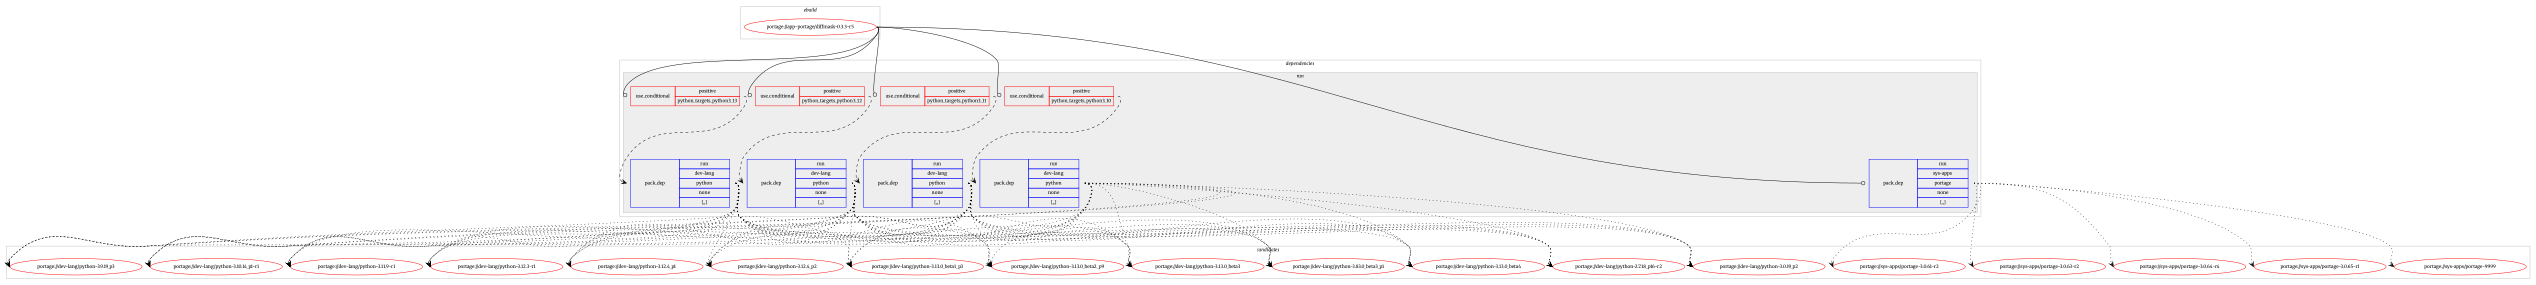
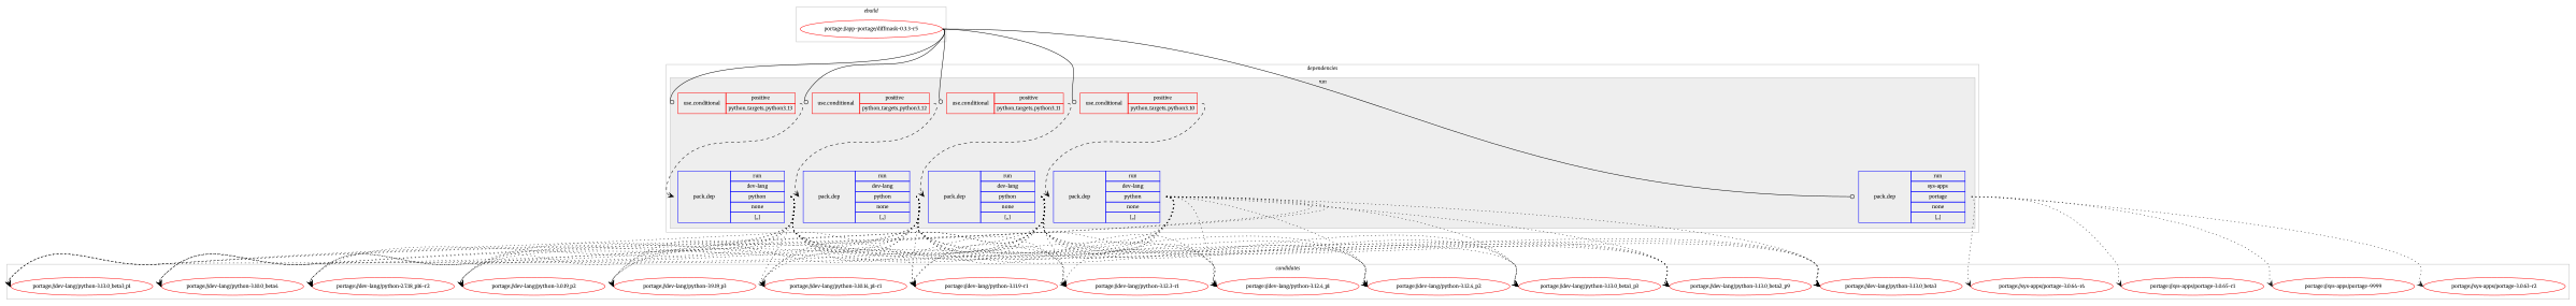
  digraph {
    compound=true
    concentrate=true
    fontname=Merriweather
    fontsize=10
    newrank=true
    rankdir=TB
    ranksep=1.5
    node [color=red fontname=Merriweather fontsize=10]
    edge [arrowhead=vee fontname=Merriweather headport=w style=dotted tailport=e weight=100]
    n1 [label="portage://app-portage/diffmask-0.3.3-r5" width=4]
    n2 [color=blue label=<<TABLE BORDER="0" CELLBORDER="1" CELLSPACING="0" CELLPADDING="4" WIDTH="220"><TR><TD ROWSPAN="6" CELLPADDING="30">pack_dep</TD></TR><TR><TD WIDTH="110">run</TD></TR><TR><TD>dev-lang</TD></TR><TR><TD>python</TD></TR><TR><TD>none</TD></TR><TR><TD>[,,]</TD></TR></TABLE>> shape=none]
    n3 [label=<<TABLE BORDER="0" CELLBORDER="1" CELLSPACING="0" CELLPADDING="4"><TR><TD ROWSPAN="3" CELLPADDING="10">use_conditional</TD></TR><TR><TD>positive</TD></TR><TR><TD>python_targets_python3_10</TD></TR></TABLE>> shape=none]
    n4 [color=blue label=<<TABLE BORDER="0" CELLBORDER="1" CELLSPACING="0" CELLPADDING="4" WIDTH="220"><TR><TD ROWSPAN="6" CELLPADDING="30">pack_dep</TD></TR><TR><TD WIDTH="110">run</TD></TR><TR><TD>dev-lang</TD></TR><TR><TD>python</TD></TR><TR><TD>none</TD></TR><TR><TD>[,,]</TD></TR></TABLE>> shape=none]
    n5 [label=<<TABLE BORDER="0" CELLBORDER="1" CELLSPACING="0" CELLPADDING="4"><TR><TD ROWSPAN="3" CELLPADDING="10">use_conditional</TD></TR><TR><TD>positive</TD></TR><TR><TD>python_targets_python3_11</TD></TR></TABLE>> shape=none]
    n6 [color=blue label=<<TABLE BORDER="0" CELLBORDER="1" CELLSPACING="0" CELLPADDING="4" WIDTH="220"><TR><TD ROWSPAN="6" CELLPADDING="30">pack_dep</TD></TR><TR><TD WIDTH="110">run</TD></TR><TR><TD>dev-lang</TD></TR><TR><TD>python</TD></TR><TR><TD>none</TD></TR><TR><TD>[,,]</TD></TR></TABLE>> shape=none]
    n7 [label=<<TABLE BORDER="0" CELLBORDER="1" CELLSPACING="0" CELLPADDING="4"><TR><TD ROWSPAN="3" CELLPADDING="10">use_conditional</TD></TR><TR><TD>positive</TD></TR><TR><TD>python_targets_python3_12</TD></TR></TABLE>> shape=none]
    n8 [color=blue label=<<TABLE BORDER="0" CELLBORDER="1" CELLSPACING="0" CELLPADDING="4" WIDTH="220"><TR><TD ROWSPAN="6" CELLPADDING="30">pack_dep</TD></TR><TR><TD WIDTH="110">run</TD></TR><TR><TD>dev-lang</TD></TR><TR><TD>python</TD></TR><TR><TD>none</TD></TR><TR><TD>[,,]</TD></TR></TABLE>> shape=none]
    n9 [label=<<TABLE BORDER="0" CELLBORDER="1" CELLSPACING="0" CELLPADDING="4"><TR><TD ROWSPAN="3" CELLPADDING="10">use_conditional</TD></TR><TR><TD>positive</TD></TR><TR><TD>python_targets_python3_13</TD></TR></TABLE>> shape=none]
    n10 [color=blue label=<<TABLE BORDER="0" CELLBORDER="1" CELLSPACING="0" CELLPADDING="4" WIDTH="220"><TR><TD ROWSPAN="6" CELLPADDING="30">pack_dep</TD></TR><TR><TD WIDTH="110">run</TD></TR><TR><TD>sys-apps</TD></TR><TR><TD>portage</TD></TR><TR><TD>none</TD></TR><TR><TD>[,,]</TD></TR></TABLE>> shape=none]
-   n11 [label="portage://dev-lang/python-3.13.0_beta4" width=4]
-   n12 [label="portage://dev-lang/python-3.83.0_beta3_p1" width=4]
+   n11 [label="portage://dev-lang/python-3.10.0_beta4" width=4]
+   n12 [label="portage://dev-lang/python-3.13.0_beta3_p1" width=4]
    n13 [label="portage://dev-lang/python-3.13.0_beta3" width=4]
    n14 [label="portage://dev-lang/python-3.13.0_beta2_p9" width=4]
    n15 [label="portage://dev-lang/python-3.13.0_beta1_p3" width=4]
    n16 [label="portage://dev-lang/python-3.12.4_p2" width=4]
    n17 [label="portage://dev-lang/python-3.12.4_p1" width=4]
    n18 [label="portage://dev-lang/python-3.12.3-r1" width=4]
    n19 [label="portage://dev-lang/python-3.11.9-r1" width=4]
    n20 [label="portage://dev-lang/python-3.10.14_p1-r1" width=4]
    n21 [label="portage://dev-lang/python-3.9.19_p3" width=4]
    n22 [label="portage://dev-lang/python-3.0.19_p2" width=4]
    n23 [label="portage://dev-lang/python-2.7.18_p16-r2" width=4]
    n24 [label="portage://sys-apps/portage-9999" width=4]
    n25 [label="portage://sys-apps/portage-3.0.65-r1" width=4]
    n26 [label="portage://sys-apps/portage-3.0.64-r4" width=4]
    n27 [label="portage://sys-apps/portage-3.0.63-r2" width=4]
-   n28 [label="portage://sys-apps/portage-3.0.61-r2" width=4]
    subgraph cluster_1 {
      color=gray
      label=<<i>ebuild</i>>
      n1
    }
    subgraph cluster_2 {
      color=gray
      label=<<i>dependencies</i>>
      subgraph cluster_3 {
        color=gray
        fillcolor="#eeeeee"
        label=<<i>compile</i>>
        style=filled
      }
      subgraph cluster_4 {
        color=gray
        fillcolor="#eeeeee"
        label=<<i>compile and run</i>>
        style=filled
      }
      subgraph cluster_5 {
        color=gray
        fillcolor="#eeeeee"
        label=<<i>run</i>>
        style=filled
        subgraph sub_6 {
          color=gray
          fillcolor="#eeeeee"
          label=<<i>run</i>>
          style=filled
          n3
          subgraph sub_7 {
            color=gray
            fillcolor="#eeeeee"
            label=<<i>run</i>>
            style=filled
            n2
          }
        }
        subgraph sub_8 {
          color=gray
          fillcolor="#eeeeee"
          label=<<i>run</i>>
          style=filled
          n5
          subgraph sub_9 {
            color=gray
            fillcolor="#eeeeee"
            label=<<i>run</i>>
            style=filled
            n4
          }
        }
        subgraph sub_10 {
          color=gray
          fillcolor="#eeeeee"
          label=<<i>run</i>>
          style=filled
          n7
          subgraph sub_11 {
            color=gray
            fillcolor="#eeeeee"
            label=<<i>run</i>>
            style=filled
            n6
          }
        }
        subgraph sub_12 {
          color=gray
          fillcolor="#eeeeee"
          label=<<i>run</i>>
          style=filled
          n9
          subgraph sub_13 {
            color=gray
            fillcolor="#eeeeee"
            label=<<i>run</i>>
            style=filled
            n8
          }
        }
        subgraph sub_14 {
          color=gray
          fillcolor="#eeeeee"
          label=<<i>run</i>>
          style=filled
          n10
        }
      }
    }
    subgraph cluster_15 {
      color=gray
      label=<<i>candidates</i>>
      rank=same
      subgraph sub_16 {
        color=black
        label=<<i>candidates</i>>
        nodesep=1
        rank=same
        n11
        n12
        n13
        n14
        n15
        n16
        n17
        n18
        n19
        n20
        n21
        n22
        n23
      }
      subgraph sub_17 {
        color=black
        label=<<i>candidates</i>>
        nodesep=1
        rank=same
        n11
        n12
        n13
        n14
        n15
        n16
        n17
        n18
        n19
        n20
        n21
        n22
        n23
      }
      subgraph sub_18 {
        color=black
        label=<<i>candidates</i>>
        nodesep=1
        rank=same
        n11
        n12
        n13
        n14
        n15
        n16
        n17
        n18
        n19
        n20
        n21
        n22
        n23
      }
      subgraph sub_19 {
        color=black
        label=<<i>candidates</i>>
        nodesep=1
        rank=same
        n11
        n12
        n13
        n14
        n15
        n16
        n17
        n18
        n19
        n20
        n21
        n22
        n23
      }
      subgraph sub_20 {
        color=black
        label=<<i>candidates</i>>
        nodesep=1
        rank=same
        n24
        n25
        n26
        n27
-       n28
      }
    }
    n1 -> n3 [arrowhead=odot style=solid weight=20]
    n1 -> n5 [arrowhead=odot style=solid weight=20]
    n1 -> n7 [arrowhead=odot style=solid weight=20]
    n1 -> n9 [arrowhead=odot style=solid weight=20]
    n1 -> n10 [arrowhead=odot style=solid weight=20]
    n2 -> n11
    n2 -> n12
    n2 -> n13
    n2 -> n14
    n2 -> n15
    n2 -> n16
    n2 -> n17
    n2 -> n18
    n2 -> n19
    n2 -> n20
    n2 -> n21
    n2 -> n22
    n2 -> n23
    n3 -> n2 [style=dashed weight=20]
    n4 -> n11
    n4 -> n12
    n4 -> n13
    n4 -> n14
    n4 -> n15
    n4 -> n16
    n4 -> n17
    n4 -> n18
    n4 -> n19
    n4 -> n20
    n4 -> n21
    n4 -> n22
    n4 -> n23
    n5 -> n4 [style=dashed weight=20]
    n6 -> n11
    n6 -> n12
    n6 -> n13
    n6 -> n14
    n6 -> n15
    n6 -> n16
    n6 -> n17
    n6 -> n18
    n6 -> n19
    n6 -> n20
    n6 -> n21
    n6 -> n22
    n6 -> n23
    n7 -> n6 [style=dashed weight=20]
    n8 -> n11
    n8 -> n12
    n8 -> n13
    n8 -> n14
    n8 -> n15
    n8 -> n16
    n8 -> n17
    n8 -> n18
    n8 -> n19
    n8 -> n20
    n8 -> n21
    n8 -> n22
    n8 -> n23
    n9 -> n8 [style=dashed weight=20]
    n10 -> n24
    n10 -> n25
    n10 -> n26
    n10 -> n27
-   n10 -> n28
  }
